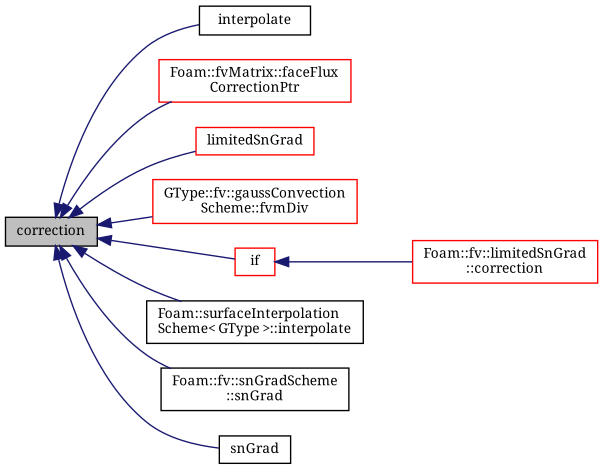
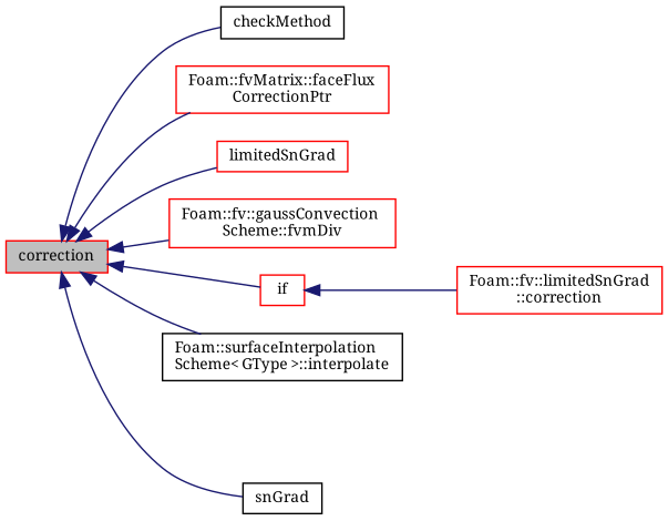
  digraph {
    fontname="Noto Serif"
    rankdir=LR
    node [color=black fontname="Noto Serif" fontsize=10 shape=record]
    edge [color=midnightblue dir=back fontname="Noto Serif" fontsize=10 labelfontname=Helvetica labelfontsize=10 style=solid]
-   n1 [fillcolor=grey75 fontcolor=black height=0.2 label=correction style=filled width=0.4]
-   n2 [height=0.2 label=interpolate width=0.4]
+   n1 [color=red fillcolor=grey75 fontcolor=black height=0.2 label=correction style=filled width=0.4]
+   n2 [height=0.2 label=checkMethod width=0.4]
    n3 [color=red height=0.2 label="Foam::fvMatrix::faceFlux\lCorrectionPtr" width=0.4]
    n4 [color=red height=0.2 label=limitedSnGrad width=0.4]
-   n5 [color=red height=0.2 label="GType::fv::gaussConvection\lScheme::fvmDiv" width=0.4]
+   n5 [color=red height=0.2 label="Foam::fv::gaussConvection\lScheme::fvmDiv" width=0.4]
    n6 [color=red height=0.2 label=if width=0.4]
    n7 [height=0.2 label="Foam::surfaceInterpolation\lScheme\< GType \>::interpolate" width=0.4]
-   n8 [height=0.2 label="Foam::fv::snGradScheme\l::snGrad" width=0.4]
    n9 [height=0.2 label=snGrad width=0.4]
    n10 [color=red height=0.2 label="Foam::fv::limitedSnGrad\l::correction" width=0.4]
    n1 -> n2
    n1 -> n3
    n1 -> n4
    n1 -> n5
    n1 -> n6
    n1 -> n7
-   n1 -> n8
    n1 -> n9
    n6 -> n10
  }
